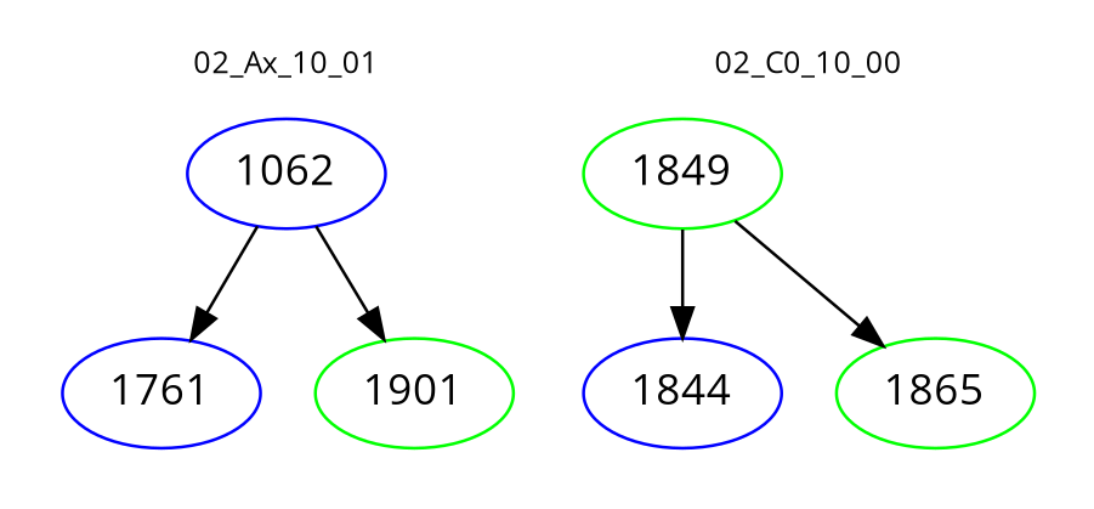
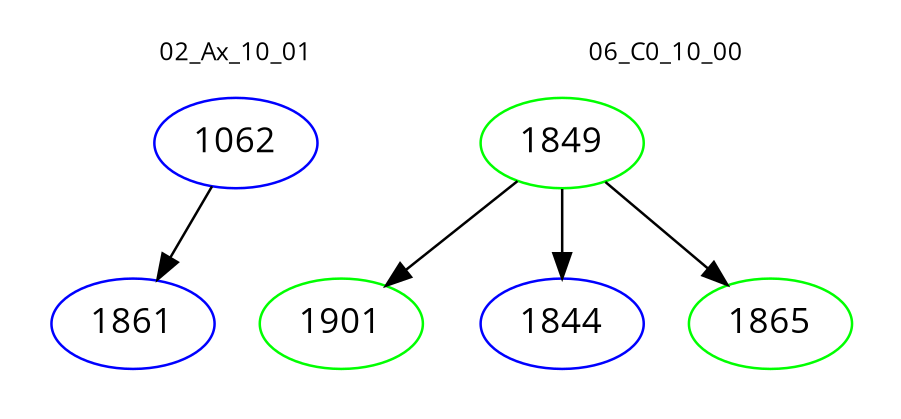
  digraph {
    fontname="Open Sans"
    node [color=blue fontname="Open Sans"]
    edge [color=black fontname="Open Sans"]
    n1 [label=1062]
-   n2 [label=1761]
+   n2 [label=1861]
    n3 [color=green label=1901]
    n4 [color=green label=1849]
    n5 [label=1844]
    n6 [color=green label=1865]
    subgraph cluster_1 {
      color=white
      fontsize=10
      label="02_Ax_10_01"
      n1
      n2
      n3
    }
    subgraph cluster_2 {
      color=white
      fontsize=10
-     label="02_C0_10_00"
+     label="06_C0_10_00"
      n4
      n5
      n6
    }
    n1 -> n2
-   n1 -> n3
+   n4 -> n3
    n4 -> n5
    n4 -> n6
  }
